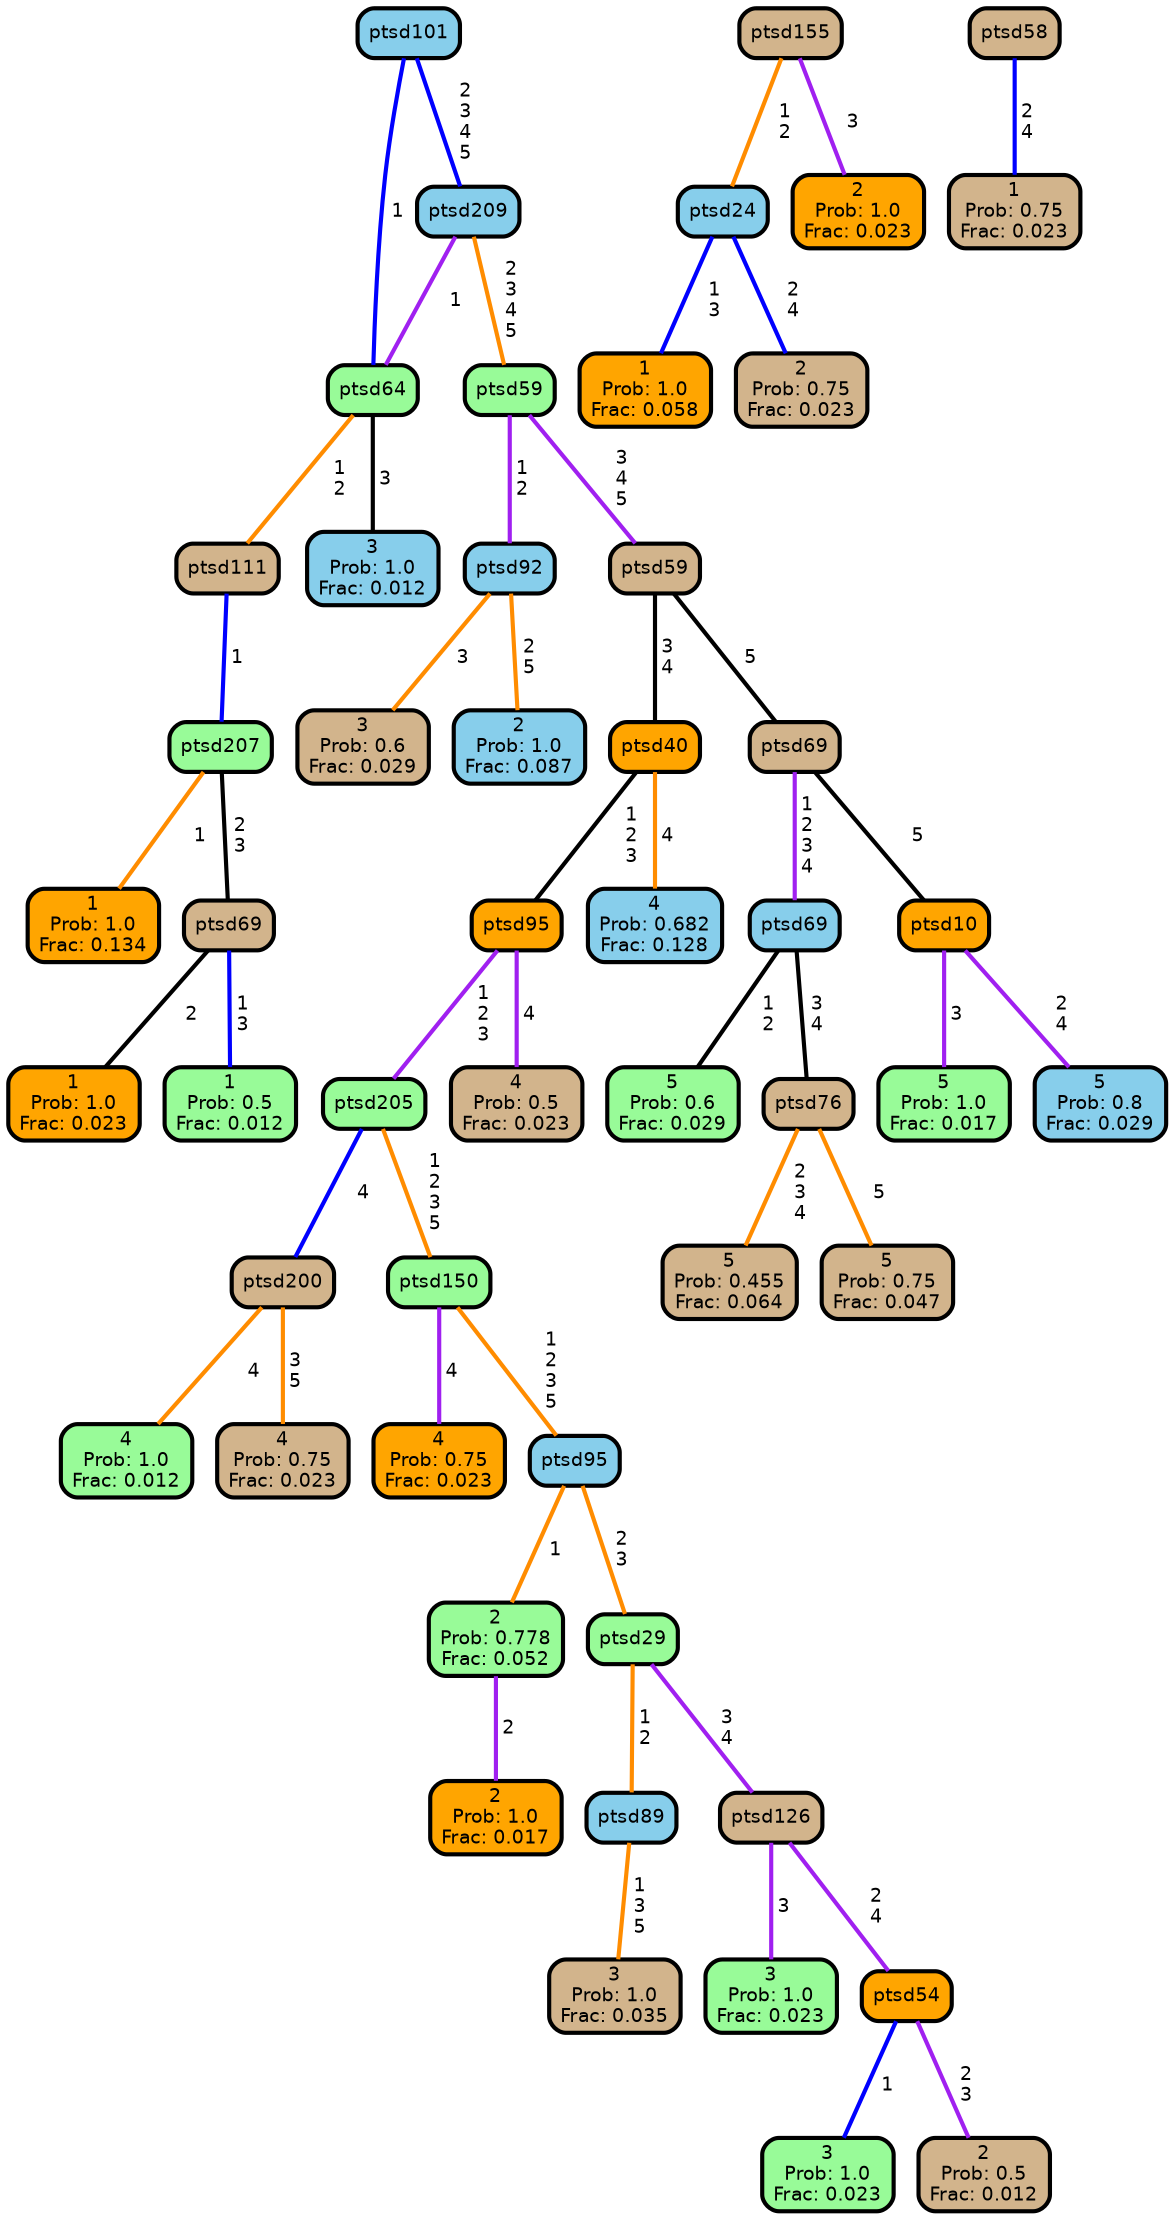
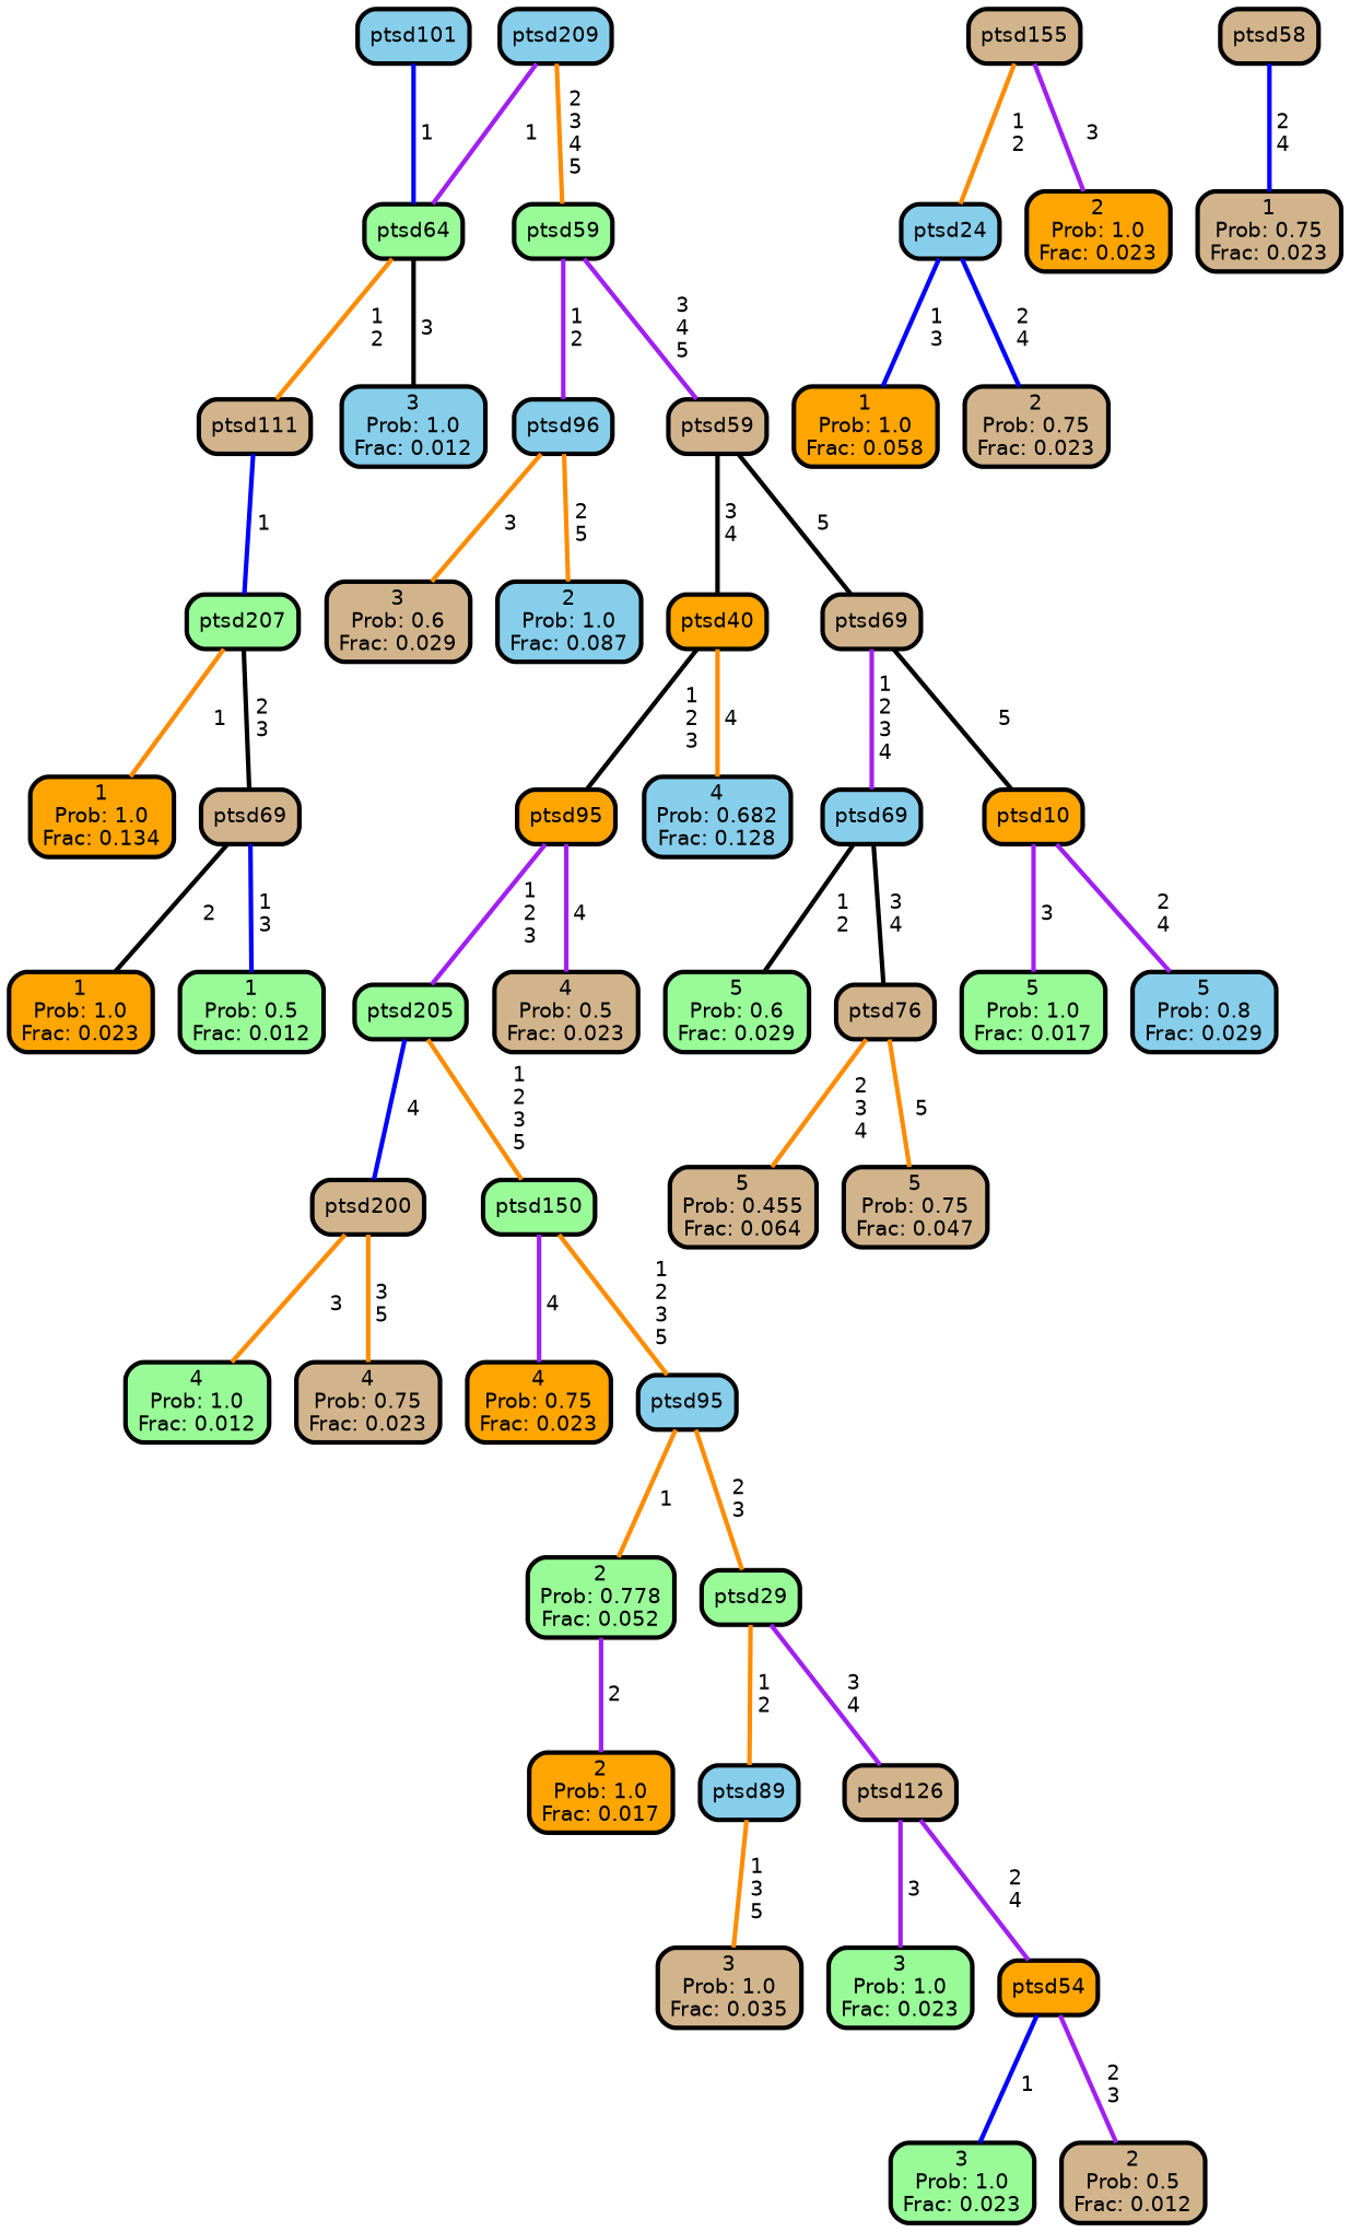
  graph {
    ranksep="0 equally"
    splines=straight
    node [color=black fillcolor=tan fontcolor=black fontname=helvetica penwidth=3 shape=box style="filled, rounded"]
    edge [color=darkorange fontname=helvetica penwidth=3]
    n1 [fillcolor=orange label="1\nProb: 1.0\nFrac: 0.134"]
    n2 [fillcolor=palegreen label=ptsd207]
    n3 [label=ptsd69]
    n4 [fillcolor=orange label="1\nProb: 1.0\nFrac: 0.023"]
    n5 [fillcolor=palegreen label="1\nProb: 0.5\nFrac: 0.012"]
    n6 [label=ptsd111]
    n7 [label=ptsd155]
    n8 [fillcolor=skyblue label=ptsd24]
    n9 [fillcolor=orange label="2\nProb: 1.0\nFrac: 0.023"]
    n10 [fillcolor=orange label="1\nProb: 1.0\nFrac: 0.058"]
    n11 [label="2\nProb: 0.75\nFrac: 0.023"]
    n12 [fillcolor=palegreen label=ptsd64]
    n13 [fillcolor=skyblue label="3\nProb: 1.0\nFrac: 0.012"]
    n14 [fillcolor=skyblue label=ptsd101]
    n15 [fillcolor=skyblue label=ptsd209]
    n16 [fillcolor=palegreen label=ptsd59]
    n17 [label=ptsd58]
    n18 [label="1\nProb: 0.75\nFrac: 0.023"]
-   n19 [fillcolor=skyblue label=ptsd92]
+   n19 [fillcolor=skyblue label=ptsd96]
    n20 [label=ptsd59]
    n21 [label="3\nProb: 0.6\nFrac: 0.029"]
    n22 [fillcolor=skyblue label="2\nProb: 1.0\nFrac: 0.087"]
    n23 [fillcolor=orange label=ptsd40]
    n24 [label=ptsd69]
    n25 [fillcolor=palegreen label="4\nProb: 1.0\nFrac: 0.012"]
    n26 [label=ptsd200]
    n27 [label="4\nProb: 0.75\nFrac: 0.023"]
    n28 [fillcolor=palegreen label=ptsd205]
    n29 [fillcolor=palegreen label=ptsd150]
    n30 [fillcolor=orange label="4\nProb: 0.75\nFrac: 0.023"]
    n31 [fillcolor=skyblue label=ptsd95]
    n32 [fillcolor=palegreen label="2\nProb: 0.778\nFrac: 0.052"]
    n33 [fillcolor=palegreen label=ptsd29]
    n34 [fillcolor=orange label="2\nProb: 1.0\nFrac: 0.017"]
    n35 [fillcolor=skyblue label=ptsd89]
    n36 [label=ptsd126]
    n37 [label="3\nProb: 1.0\nFrac: 0.035"]
    n38 [fillcolor=palegreen label="3\nProb: 1.0\nFrac: 0.023"]
    n39 [fillcolor=orange label=ptsd54]
    n40 [fillcolor=palegreen label="3\nProb: 1.0\nFrac: 0.023"]
    n41 [label="2\nProb: 0.5\nFrac: 0.012"]
    n42 [fillcolor=orange label=ptsd95]
    n43 [label="4\nProb: 0.5\nFrac: 0.023"]
    n44 [fillcolor=skyblue label="4\nProb: 0.682\nFrac: 0.128"]
    n45 [fillcolor=skyblue label=ptsd69]
    n46 [fillcolor=orange label=ptsd10]
    n47 [fillcolor=palegreen label="5\nProb: 0.6\nFrac: 0.029"]
    n48 [label=ptsd76]
    n49 [label="5\nProb: 0.455\nFrac: 0.064"]
    n50 [label="5\nProb: 0.75\nFrac: 0.047"]
    n51 [fillcolor=palegreen label="5\nProb: 1.0\nFrac: 0.017"]
    n52 [fillcolor=skyblue label="5\nProb: 0.8\nFrac: 0.029"]
    subgraph sub_1 {
      rank=same
    }
    n2 -- n1 [label=" 1"]
    n2 -- n3 [color=black label=" 2\n 3"]
    n3 -- n4 [color=black label=" 2"]
    n3 -- n5 [color=blue label=" 1\n 3"]
    n6 -- n2 [color=blue label=" 1"]
    n7 -- n8 [label=" 1\n 2"]
    n7 -- n9 [color=purple label=" 3"]
    n8 -- n10 [color=blue label=" 1\n 3"]
    n8 -- n11 [color=blue label=" 2\n 4"]
    n12 -- n6 [label=" 1\n 2"]
    n12 -- n13 [color=black label=" 3"]
    n14 -- n12 [color=blue label=" 1"]
-   n14 -- n15 [color=blue label=" 2\n 3\n 4\n 5"]
    n15 -- n12 [color=purple label=" 1"]
    n15 -- n16 [label=" 2\n 3\n 4\n 5"]
    n16 -- n19 [color=purple label=" 1\n 2"]
    n16 -- n20 [color=purple label=" 3\n 4\n 5"]
    n17 -- n18 [color=blue label=" 2\n 4"]
    n19 -- n21 [label=" 3"]
    n19 -- n22 [label=" 2\n 5"]
    n20 -- n23 [color=black label=" 3\n 4"]
    n20 -- n24 [color=black label=" 5"]
    n23 -- n42 [color=black label=" 1\n 2\n 3"]
    n23 -- n44 [label=" 4"]
    n24 -- n45 [color=purple label=" 1\n 2\n 3\n 4"]
    n24 -- n46 [color=black label=" 5"]
-   n26 -- n25 [label=" 4"]
+   n26 -- n25 [label=" 3"]
    n26 -- n27 [label=" 3\n 5"]
    n28 -- n26 [color=blue label=" 4"]
    n28 -- n29 [label=" 1\n 2\n 3\n 5"]
    n29 -- n30 [color=purple label=" 4"]
    n29 -- n31 [label=" 1\n 2\n 3\n 5"]
    n31 -- n32 [label=" 1"]
    n31 -- n33 [label=" 2\n 3"]
    n32 -- n34 [color=purple label=" 2"]
    n33 -- n35 [label=" 1\n 2"]
    n33 -- n36 [color=purple label=" 3\n 4"]
    n35 -- n37 [label=" 1\n 3\n 5"]
    n36 -- n38 [color=purple label=" 3"]
    n36 -- n39 [color=purple label=" 2\n 4"]
    n39 -- n40 [color=blue label=" 1"]
    n39 -- n41 [color=purple label=" 2\n 3"]
    n42 -- n28 [color=purple label=" 1\n 2\n 3"]
    n42 -- n43 [color=purple label=" 4"]
    n45 -- n47 [color=black label=" 1\n 2"]
    n45 -- n48 [color=black label=" 3\n 4"]
    n46 -- n51 [color=purple label=" 3"]
    n46 -- n52 [color=purple label=" 2\n 4"]
    n48 -- n49 [label=" 2\n 3\n 4"]
    n48 -- n50 [label=" 5"]
  }
